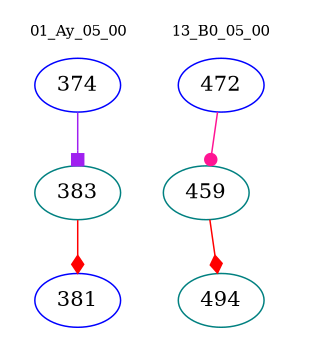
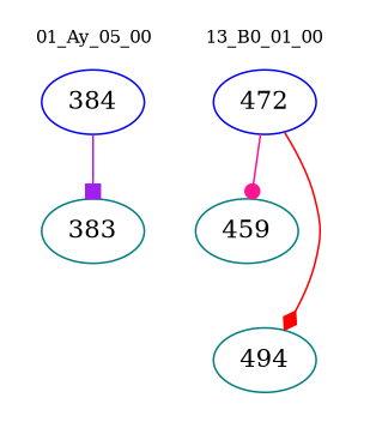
  digraph {
    node [color=blue]
    edge [arrowhead=diamond color=red]
-   n1 [label=374]
+   n1 [label=384]
    n2 [color=teal label=383]
-   n3 [label=381]
    n4 [label=472]
    n5 [color=teal label=459]
    n6 [color=teal label=494]
    subgraph cluster_1 {
      color=white
      fontsize=10
      label="01_Ay_05_00"
      n1
      n2
-     n3
    }
    subgraph cluster_2 {
      color=white
      fontsize=10
-     label="13_B0_05_00"
+     label="13_B0_01_00"
      n4
      n5
      n6
    }
    n1 -> n2 [arrowhead=box color=purple]
-   n2 -> n3
    n4 -> n5 [arrowhead=dot color=deeppink]
-   n5 -> n6
+   n4 -> n6
  }
